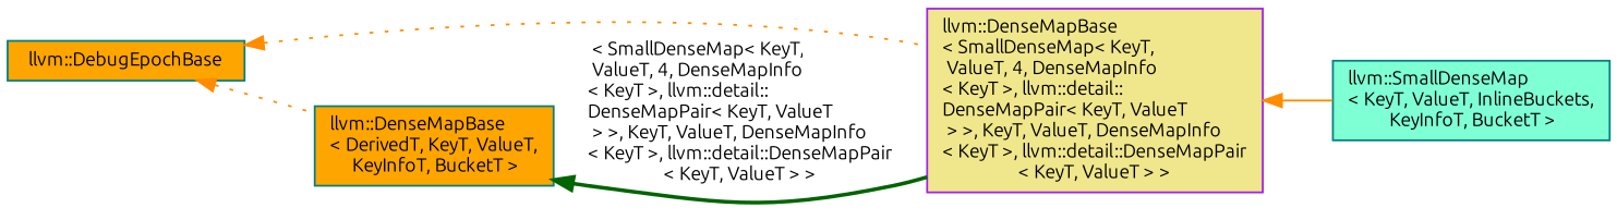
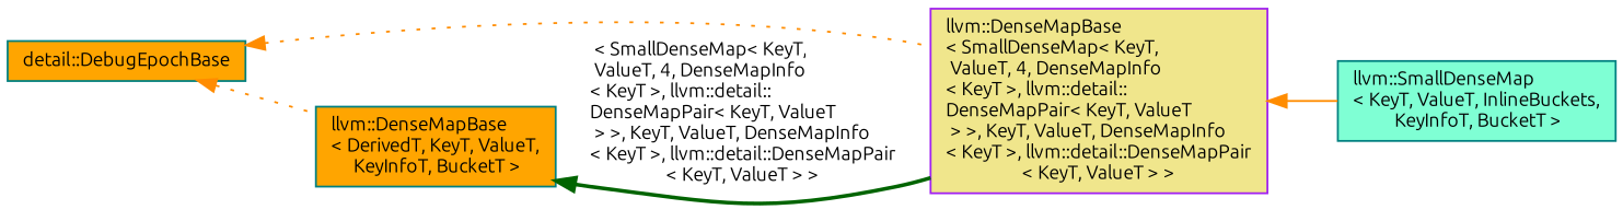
  digraph {
    rankdir=LR
    fontname=Ubuntu
    node [color=teal fillcolor=orange fontname=Ubuntu fontsize=10 shape=record style=filled]
    edge [color=darkorange dir=back fontname=Ubuntu fontsize=10 labelfontname=Helvetica labelfontsize=10 style=dotted]
    n1 [fillcolor=aquamarine fontcolor=black height=0.2 label="llvm::SmallDenseMap\l\< KeyT, ValueT, InlineBuckets,\l KeyInfoT, BucketT \>" width=0.4]
    n2 [color=purple height=0.2 label="llvm::DenseMapBase\l\< SmallDenseMap\< KeyT,\l ValueT, 4, DenseMapInfo\l\< KeyT \>, llvm::detail::\lDenseMapPair\< KeyT, ValueT\l \> \>, KeyT, ValueT, DenseMapInfo\l\< KeyT \>, llvm::detail::DenseMapPair\l\< KeyT, ValueT \> \>" width=0.4 fillcolor=khaki]
-   n3 [height=0.2 label="llvm::DebugEpochBase" width=0.4]
+   n3 [height=0.2 label="detail::DebugEpochBase" width=0.4]
    n4 [height=0.2 label="llvm::DenseMapBase\l\< DerivedT, KeyT, ValueT,\l KeyInfoT, BucketT \>" width=0.4]
    n2 -> n1 [style=solid]
    n3 -> n2
    n3 -> n4
    n4 -> n2 [color=darkgreen label=" \< SmallDenseMap\< KeyT,\l ValueT, 4, DenseMapInfo\l\< KeyT \>, llvm::detail::\lDenseMapPair\< KeyT, ValueT\l \> \>, KeyT, ValueT, DenseMapInfo\l\< KeyT \>, llvm::detail::DenseMapPair\l\< KeyT, ValueT \> \>" style=bold]
  }
